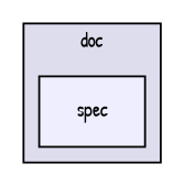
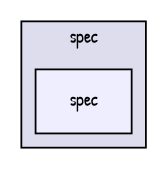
  digraph {
    compound=true
    fontname="Patrick Hand"
    n1 [fillcolor="#eeeeff" fontname="Patrick Hand" fontsize=10 label=spec pencolor=black shape=box style=filled]
    subgraph cluster_1 {
      bgcolor="#ddddee"
      fontsize=10
-     label=doc
+     label=spec
      pencolor=black
      n1
    }
  }
